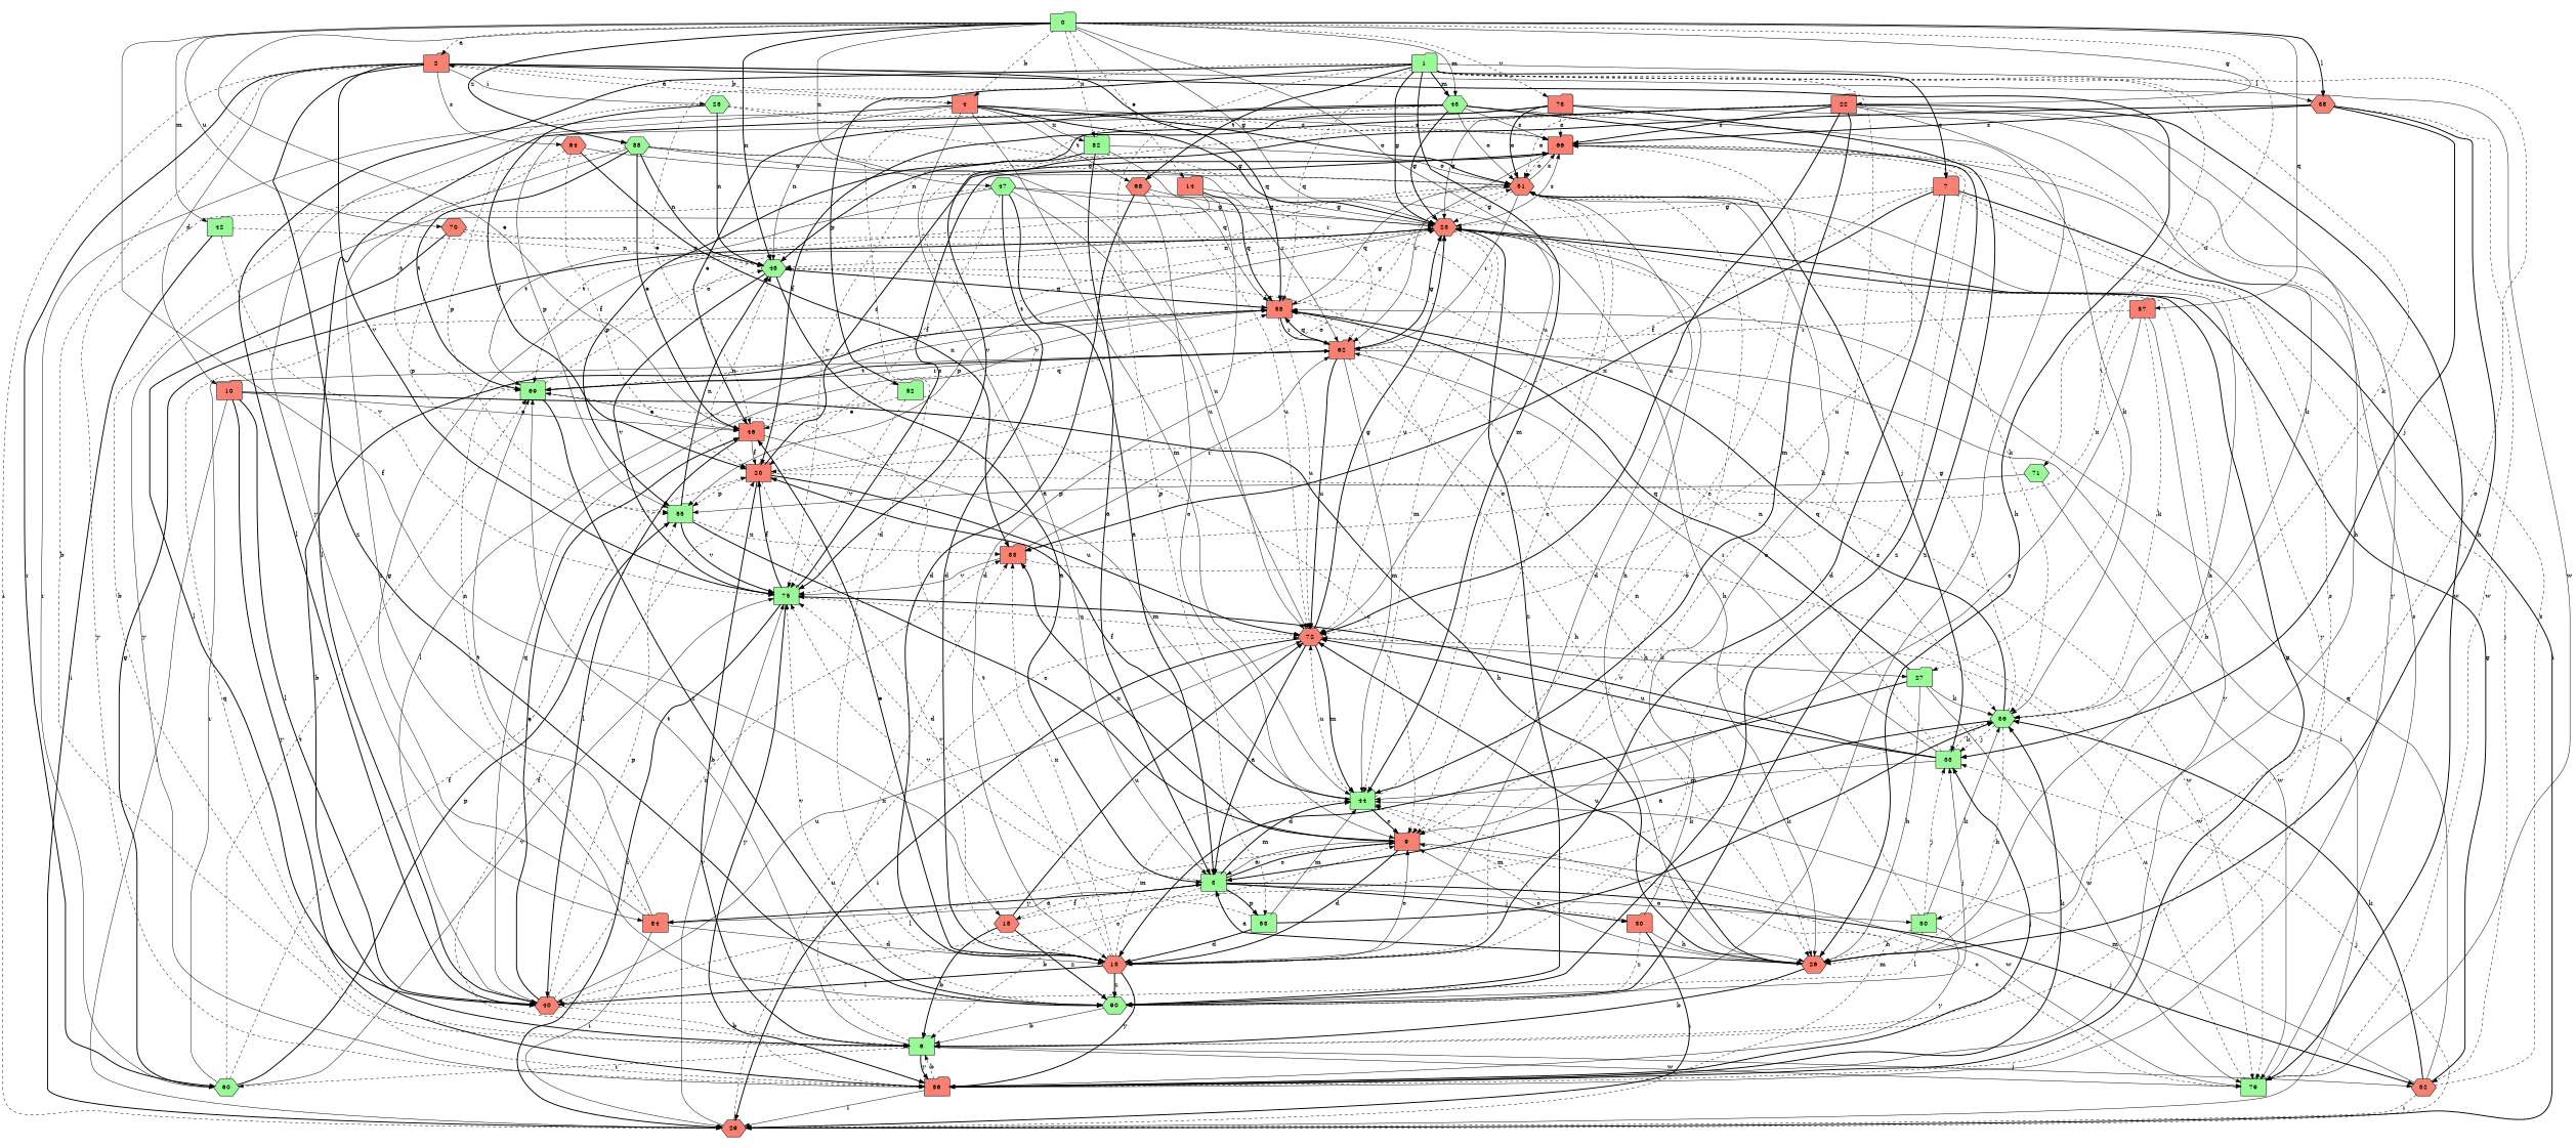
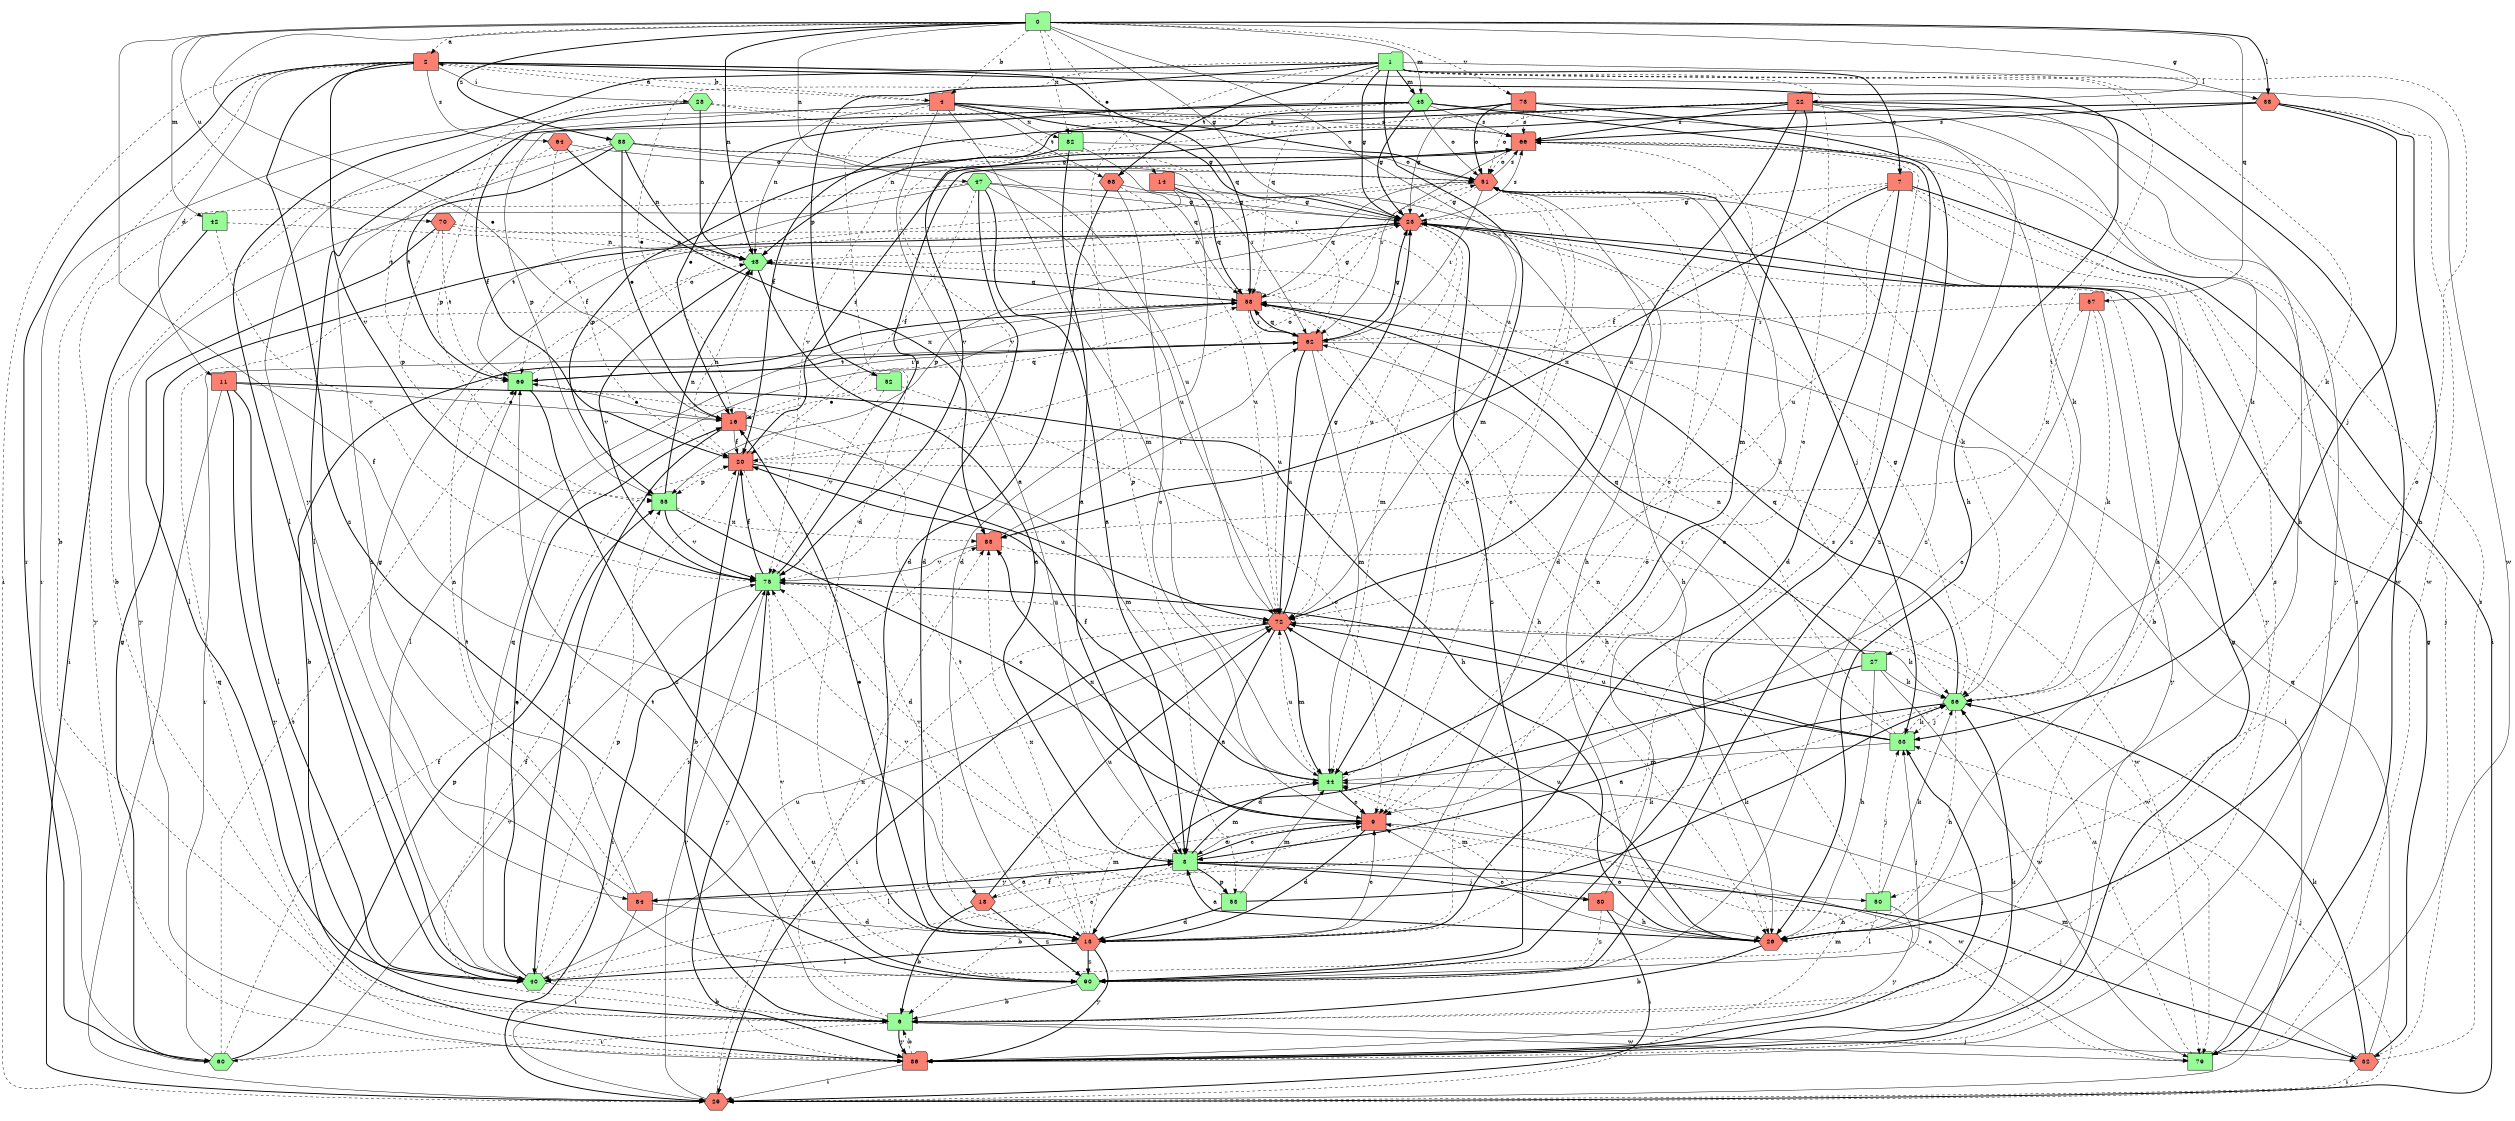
  strict digraph {
    node [fillcolor=salmon shape=folder style=filled]
    edge [style=dashed]
    0 [fillcolor=palegreen]
    2
    4
    14
-   16 [label=46]
+   16
    18 [shape=hexagon]
    22
    23 [shape=hexagon]
    38 [shape=hexagon]
    42 [fillcolor=palegreen]
    43 [fillcolor=palegreen shape=hexagon]
    47 [fillcolor=palegreen shape=hexagon]
    48 [fillcolor=palegreen shape=hexagon]
    57
    70 [shape=hexagon]
-   71 [fillcolor=palegreen shape=hexagon]
    72 [shape=hexagon]
    73
    82 [fillcolor=palegreen]
    88 [fillcolor=palegreen shape=hexagon]
    58
    6 [fillcolor=palegreen]
-   11 [label=10]
+   11
    26 [shape=hexagon]
    28 [fillcolor=palegreen shape=hexagon]
    29 [shape=hexagon]
    60 [fillcolor=palegreen shape=hexagon]
    64 [shape=hexagon]
    75 [fillcolor=palegreen]
    79 [fillcolor=palegreen]
    90 [fillcolor=palegreen shape=hexagon]
    44 [fillcolor=palegreen]
    68 [shape=hexagon]
    3 [fillcolor=palegreen]
    84
    13 [shape=hexagon]
    51 [shape=hexagon]
    66
    86
-   40 [shape=hexagon]
+   40 [fillcolor=palegreen shape=hexagon]
    20
    36 [fillcolor=palegreen shape=hexagon]
    69 [fillcolor=palegreen]
    55 [fillcolor=palegreen]
    33 [fillcolor=palegreen]
    9
    83
    62
    1 [fillcolor=palegreen]
    7
    27 [fillcolor=palegreen]
    50 [fillcolor=palegreen]
    52 [fillcolor=palegreen]
    53 [fillcolor=palegreen]
    32 [shape=hexagon]
    30
    0 -> 2 [label=a]
    0 -> 4 [label=b]
    0 -> 14 [label=e]
    0 -> 16 [label=e style=solid]
    0 -> 18 [label=f style=solid]
    0 -> 22 [label=g style=solid]
    0 -> 23 [label=g style=solid]
    0 -> 38 [label=l style=bold]
    0 -> 42 [label=m style=solid]
    0 -> 43 [label=m style=solid]
    0 -> 47 [label=n style=solid]
    0 -> 48 [label=n style=bold]
    0 -> 57 [label=q style=solid]
    0 -> 70 [label=u style=solid]
-   0 -> 71 [label=u]
    0 -> 72 [label=u style=solid]
    0 -> 73 [label=v]
    0 -> 82 [label=x]
    0 -> 88 [label=z style=bold]
    2 -> 4 [label=b]
    2 -> 58 [label=q style=bold]
    2 -> 6 [label=b]
    2 -> 11 [label=d style=solid]
    2 -> 26 [label=h style=bold]
    2 -> 28 [label=i style=solid]
    2 -> 29 [label=i]
    2 -> 60 [label=r style=bold]
    2 -> 64 [label=s style=solid]
    2 -> 75 [label=v style=bold]
    2 -> 79 [label=w style=solid]
    2 -> 90 [label=z style=bold]
    4 -> 2 [label=a]
    4 -> 23 [label=g style=bold]
    4 -> 48 [label=n style=solid]
    4 -> 82 [label=x style=solid]
    4 -> 60 [label=r style=solid]
    4 -> 44 [label=m style=solid]
    4 -> 68 [label=t style=solid]
    4 -> 3 [label=a style=solid]
    4 -> 84 [label=y style=solid]
    4 -> 13 [label=d]
    4 -> 51 [label=o style=bold]
    4 -> 66 [label=s style=solid]
    14 -> 23 [label=g style=solid]
    14 -> 58 [label=q style=bold]
    14 -> 13 [label=d style=solid]
    14 -> 86 [label=y style=solid]
    16 -> 58 [label=q]
    16 -> 44 [label=m style=solid]
    16 -> 40 [label=l style=bold]
    16 -> 20 [label=f style=solid]
    18 -> 72 [label=u style=bold]
    18 -> 6 [label=b style=bold]
    18 -> 90 [label=z style=bold]
    18 -> 36 [label=k]
    22 -> 23 [label=g style=solid]
    22 -> 48 [label=n style=bold]
    22 -> 72 [label=u style=bold]
    22 -> 26 [label=h style=solid]
    22 -> 75 [label=v]
    22 -> 79 [label=w style=bold]
    22 -> 90 [label=z style=solid]
    22 -> 44 [label=m style=bold]
    22 -> 51 [label=o]
    22 -> 66 [label=s style=bold]
    22 -> 86 [label=y style=solid]
    23 -> 48 [label=n]
    23 -> 72 [label=u]
    23 -> 6 [label=b]
    23 -> 26 [label=h style=solid]
    23 -> 90 [label=z style=bold]
    23 -> 44 [label=m]
    23 -> 66 [label=s style=solid]
-   23 -> 69 [label=t]
+   70 -> 69 [label=t]
    23 -> 55 [label=p style=solid]
    38 -> 26 [label=h style=bold]
    38 -> 75 [label=v style=bold]
    38 -> 79 [label=w]
    38 -> 66 [label=s style=bold]
    38 -> 33 [label=j style=bold]
    42 -> 48 [label=n]
    42 -> 29 [label=i style=bold]
    42 -> 75 [label=v]
    43 -> 16 [label=e style=bold]
    43 -> 23 [label=g style=bold]
    43 -> 75 [label=v]
    43 -> 90 [label=z style=bold]
    43 -> 51 [label=o style=solid]
    43 -> 66 [label=s style=solid]
    43 -> 40 [label=l style=bold]
    43 -> 36 [label=k style=solid]
    47 -> 23 [label=g style=solid]
    47 -> 72 [label=u style=solid]
    47 -> 26 [label=h style=solid]
    47 -> 3 [label=a style=bold]
    47 -> 13 [label=d style=bold]
    47 -> 86 [label=y]
    47 -> 20 [label=f]
    47 -> 69 [label=t style=solid]
    48 -> 58 [label=q style=bold]
    48 -> 75 [label=v style=bold]
    48 -> 3 [label=a style=bold]
    57 -> 86 [label=y style=solid]
    57 -> 36 [label=k]
    57 -> 9 [label=c style=solid]
    57 -> 83 [label=x]
    57 -> 62 [label=r]
    70 -> 48 [label=n]
    70 -> 40 [label=l style=bold]
    70 -> 36 [label=k]
    70 -> 55 [label=p]
-   71 -> 79 [label=w style=solid]
-   71 -> 55 [label=p style=solid]
    72 -> 23 [label=g style=bold]
    72 -> 29 [label=i style=bold]
    72 -> 44 [label=m style=bold]
    72 -> 3 [label=a style=bold]
-   72 -> 27 [label=k style=solid]
+   72 -> 36 [label=k style=solid]
    73 -> 90 [label=z style=bold]
    73 -> 51 [label=o style=bold]
    73 -> 66 [label=s]
    73 -> 20 [label=f style=bold]
    73 -> 36 [label=k style=solid]
    73 -> 55 [label=p style=solid]
    82 -> 58 [label=q style=solid]
    82 -> 3 [label=a style=bold]
    82 -> 51 [label=o style=solid]
    82 -> 55 [label=p style=bold]
    88 -> 16 [label=e style=bold]
    88 -> 48 [label=n style=bold]
    88 -> 72 [label=u style=solid]
    88 -> 6 [label=b]
    88 -> 90 [label=z style=solid]
    88 -> 51 [label=o]
    88 -> 69 [label=t style=bold]
    88 -> 62 [label=r style=solid]
    58 -> 23 [label=g]
    58 -> 72 [label=u]
    58 -> 6 [label=b style=bold]
    58 -> 26 [label=h]
    58 -> 40 [label=l style=solid]
    58 -> 62 [label=r style=bold]
    6 -> 60 [label=r]
    6 -> 79 [label=w style=solid]
    6 -> 66 [label=s]
    6 -> 86 [label=y style=bold]
    6 -> 69 [label=t style=solid]
    6 -> 83 [label=x]
    6 -> 32 [label=j style=solid]
    11 -> 16 [label=e style=solid]
    11 -> 26 [label=h style=bold]
    11 -> 29 [label=i style=solid]
    11 -> 86 [label=y style=bold]
    11 -> 40 [label=l style=bold]
    26 -> 72 [label=u style=bold]
    26 -> 6 [label=b style=bold]
    26 -> 3 [label=a style=bold]
    26 -> 9 [label=c style=solid]
    28 -> 48 [label=n style=bold]
    28 -> 66 [label=s]
    28 -> 20 [label=f style=bold]
    28 -> 55 [label=p]
    28 -> 62 [label=r]
    29 -> 72 [label=u]
    29 -> 75 [label=v style=solid]
    29 -> 44 [label=m]
    29 -> 33 [label=j]
    60 -> 23 [label=g style=bold]
    60 -> 75 [label=v style=solid]
    60 -> 20 [label=f]
    60 -> 69 [label=t]
    60 -> 55 [label=p style=bold]
    60 -> 62 [label=r style=solid]
    64 -> 51 [label=o style=solid]
    64 -> 20 [label=f]
    64 -> 69 [label=t]
    64 -> 83 [label=x style=bold]
    75 -> 72 [label=u]
    75 -> 29 [label=i style=bold]
    75 -> 66 [label=s style=bold]
    75 -> 86 [label=y style=bold]
    75 -> 20 [label=f style=bold]
    79 -> 72 [label=u]
    79 -> 66 [label=s style=solid]
    79 -> 9 [label=c]
    90 -> 6 [label=b style=solid]
    90 -> 75 [label=v]
    90 -> 33 [label=j style=solid]
    44 -> 72 [label=u]
    44 -> 51 [label=o]
    44 -> 20 [label=f style=bold]
    44 -> 9 [label=c style=bold]
    68 -> 23 [label=g style=solid]
    68 -> 72 [label=u]
    68 -> 13 [label=d style=bold]
    68 -> 9 [label=c style=solid]
    3 -> 18 [label=f]
    3 -> 6 [label=b]
    3 -> 75 [label=v]
    3 -> 44 [label=m style=bold]
    3 -> 84 [label=y style=bold]
    3 -> 9 [label=c style=bold]
    3 -> 50 [label=o style=solid]
    3 -> 53 [label=p style=bold]
    3 -> 32 [label=j style=bold]
    3 -> 30 [label=j style=bold]
    84 -> 23 [label=g style=solid]
    84 -> 48 [label=n]
    84 -> 29 [label=i style=solid]
    84 -> 3 [label=a style=solid]
    84 -> 13 [label=d style=solid]
    84 -> 69 [label=t style=solid]
    13 -> 16 [label=e style=bold]
    13 -> 90 [label=z style=bold]
    13 -> 44 [label=m]
    13 -> 51 [label=o]
    13 -> 66 [label=s]
    13 -> 86 [label=y style=bold]
    13 -> 40 [label=l style=bold]
    13 -> 69 [label=t]
    13 -> 9 [label=c style=solid]
    13 -> 83 [label=x]
    51 -> 23 [label=g]
    51 -> 58 [label=q style=solid]
    51 -> 26 [label=h style=solid]
    51 -> 13 [label=d style=solid]
    51 -> 66 [label=s style=solid]
    51 -> 36 [label=k]
    51 -> 69 [label=t]
    51 -> 33 [label=j style=bold]
    51 -> 9 [label=c]
    51 -> 62 [label=r style=solid]
    66 -> 51 [label=o]
    66 -> 9 [label=c]
    66 -> 62 [label=r style=solid]
    86 -> 23 [label=g style=bold]
    86 -> 58 [label=q]
    86 -> 6 [label=b]
    86 -> 29 [label=i style=solid]
    86 -> 20 [label=f]
    86 -> 36 [label=k style=bold]
    86 -> 33 [label=j style=bold]
    40 -> 16 [label=e style=bold]
    40 -> 72 [label=u style=solid]
    40 -> 58 [label=q style=solid]
    40 -> 6 [label=b]
    40 -> 55 [label=p]
    40 -> 9 [label=c]
    40 -> 83 [label=x]
    20 -> 48 [label=n]
    20 -> 72 [label=u style=bold]
    20 -> 6 [label=b style=bold]
    20 -> 79 [label=w]
    20 -> 13 [label=d]
    20 -> 51 [label=o]
    20 -> 66 [label=s style=bold]
    20 -> 55 [label=p]
    36 -> 23 [label=g]
    36 -> 58 [label=q style=bold]
    36 -> 26 [label=h]
    36 -> 3 [label=a style=bold]
    36 -> 33 [label=j]
    69 -> 16 [label=e style=solid]
    69 -> 90 [label=z style=bold]
    69 -> 51 [label=o]
    69 -> 62 [label=r style=solid]
    55 -> 48 [label=n style=bold]
    55 -> 75 [label=v style=bold]
    55 -> 9 [label=c style=bold]
    55 -> 83 [label=x]
    33 -> 48 [label=n]
    33 -> 72 [label=u style=bold]
    33 -> 75 [label=v style=bold]
    33 -> 44 [label=m style=solid]
    33 -> 36 [label=k]
    33 -> 62 [label=r style=solid]
    9 -> 79 [label=w style=solid]
    9 -> 3 [label=a style=solid]
    9 -> 13 [label=d style=bold]
    9 -> 40 [label=l]
    9 -> 83 [label=x style=bold]
    83 -> 75 [label=v style=solid]
    83 -> 79 [label=w]
    83 -> 62 [label=r style=solid]
    62 -> 23 [label=g style=bold]
    62 -> 72 [label=u style=bold]
    62 -> 58 [label=q style=bold]
    62 -> 26 [label=h]
    62 -> 29 [label=i style=solid]
    62 -> 44 [label=m style=solid]
    62 -> 69 [label=t style=bold]
    1 -> 16 [label=e]
    1 -> 23 [label=g style=bold]
    1 -> 38 [label=l style=solid]
    1 -> 43 [label=m style=bold]
    1 -> 58 [label=q]
    1 -> 44 [label=m style=bold]
    1 -> 68 [label=t style=bold]
    1 -> 40 [label=l style=bold]
    1 -> 36 [label=k]
    1 -> 9 [label=c]
    1 -> 7 [label=c style=bold]
    1 -> 27 [label=i]
    1 -> 50 [label=o]
    1 -> 52 [label=p style=bold]
    1 -> 53 [label=p]
    7 -> 23 [label=g]
    7 -> 72 [label=u]
    7 -> 29 [label=i style=bold]
    7 -> 13 [label=d style=bold]
    7 -> 86 [label=y]
    7 -> 20 [label=f]
    7 -> 83 [label=x style=bold]
    7 -> 32 [label=j]
    27 -> 58 [label=q style=bold]
    27 -> 26 [label=h style=solid]
    27 -> 79 [label=w style=solid]
    27 -> 13 [label=d style=bold]
    27 -> 36 [label=k style=solid]
    50 -> 48 [label=n]
    50 -> 26 [label=h]
    50 -> 86 [label=y style=solid]
    50 -> 40 [label=l]
    50 -> 36 [label=k style=solid]
    50 -> 33 [label=j]
    52 -> 16 [label=e]
    52 -> 75 [label=v]
    52 -> 9 [label=c]
    53 -> 75 [label=v]
    53 -> 44 [label=m style=solid]
    53 -> 13 [label=d style=bold]
    53 -> 36 [label=k style=bold]
    32 -> 23 [label=g style=bold]
    32 -> 58 [label=q style=solid]
    32 -> 29 [label=i]
    32 -> 44 [label=m style=solid]
    32 -> 66 [label=s]
    32 -> 36 [label=k style=bold]
    30 -> 26 [label=h style=solid]
    30 -> 29 [label=i style=bold]
    30 -> 90 [label=z]
    30 -> 44 [label=m]
    30 -> 51 [label=o style=solid]
  }
